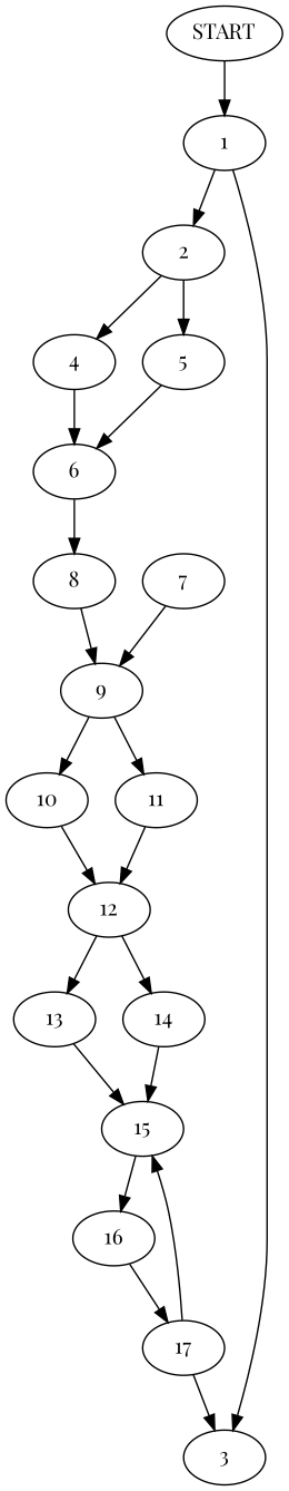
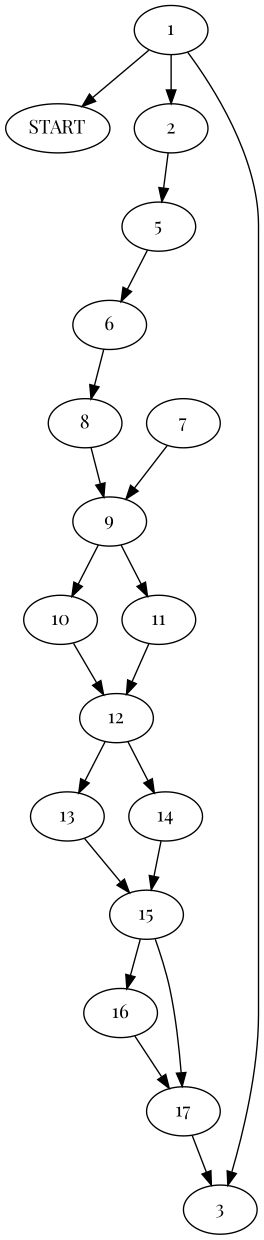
  digraph {
    fontname="Playfair Display"
    node [fontname="Playfair Display"]
    edge [fontname="Playfair Display"]
    n1 [label=START]
    1
    2
    3
-   4
    5
    6
    8
    7
    9
    10
    11
    12
    13
    14
    15
    16
    17
-   n1 -> 1
+   1 -> n1
    1 -> 2
    1 -> 3
-   2 -> 4
    2 -> 5
-   4 -> 6
    5 -> 6
    6 -> 8
    8 -> 9
    7 -> 9
    9 -> 10
    9 -> 11
    10 -> 12
    11 -> 12
    12 -> 13
    12 -> 14
    13 -> 15
    14 -> 15
    15 -> 16
-   17 -> 15
+   15 -> 17
    16 -> 17
    17 -> 3
  }
